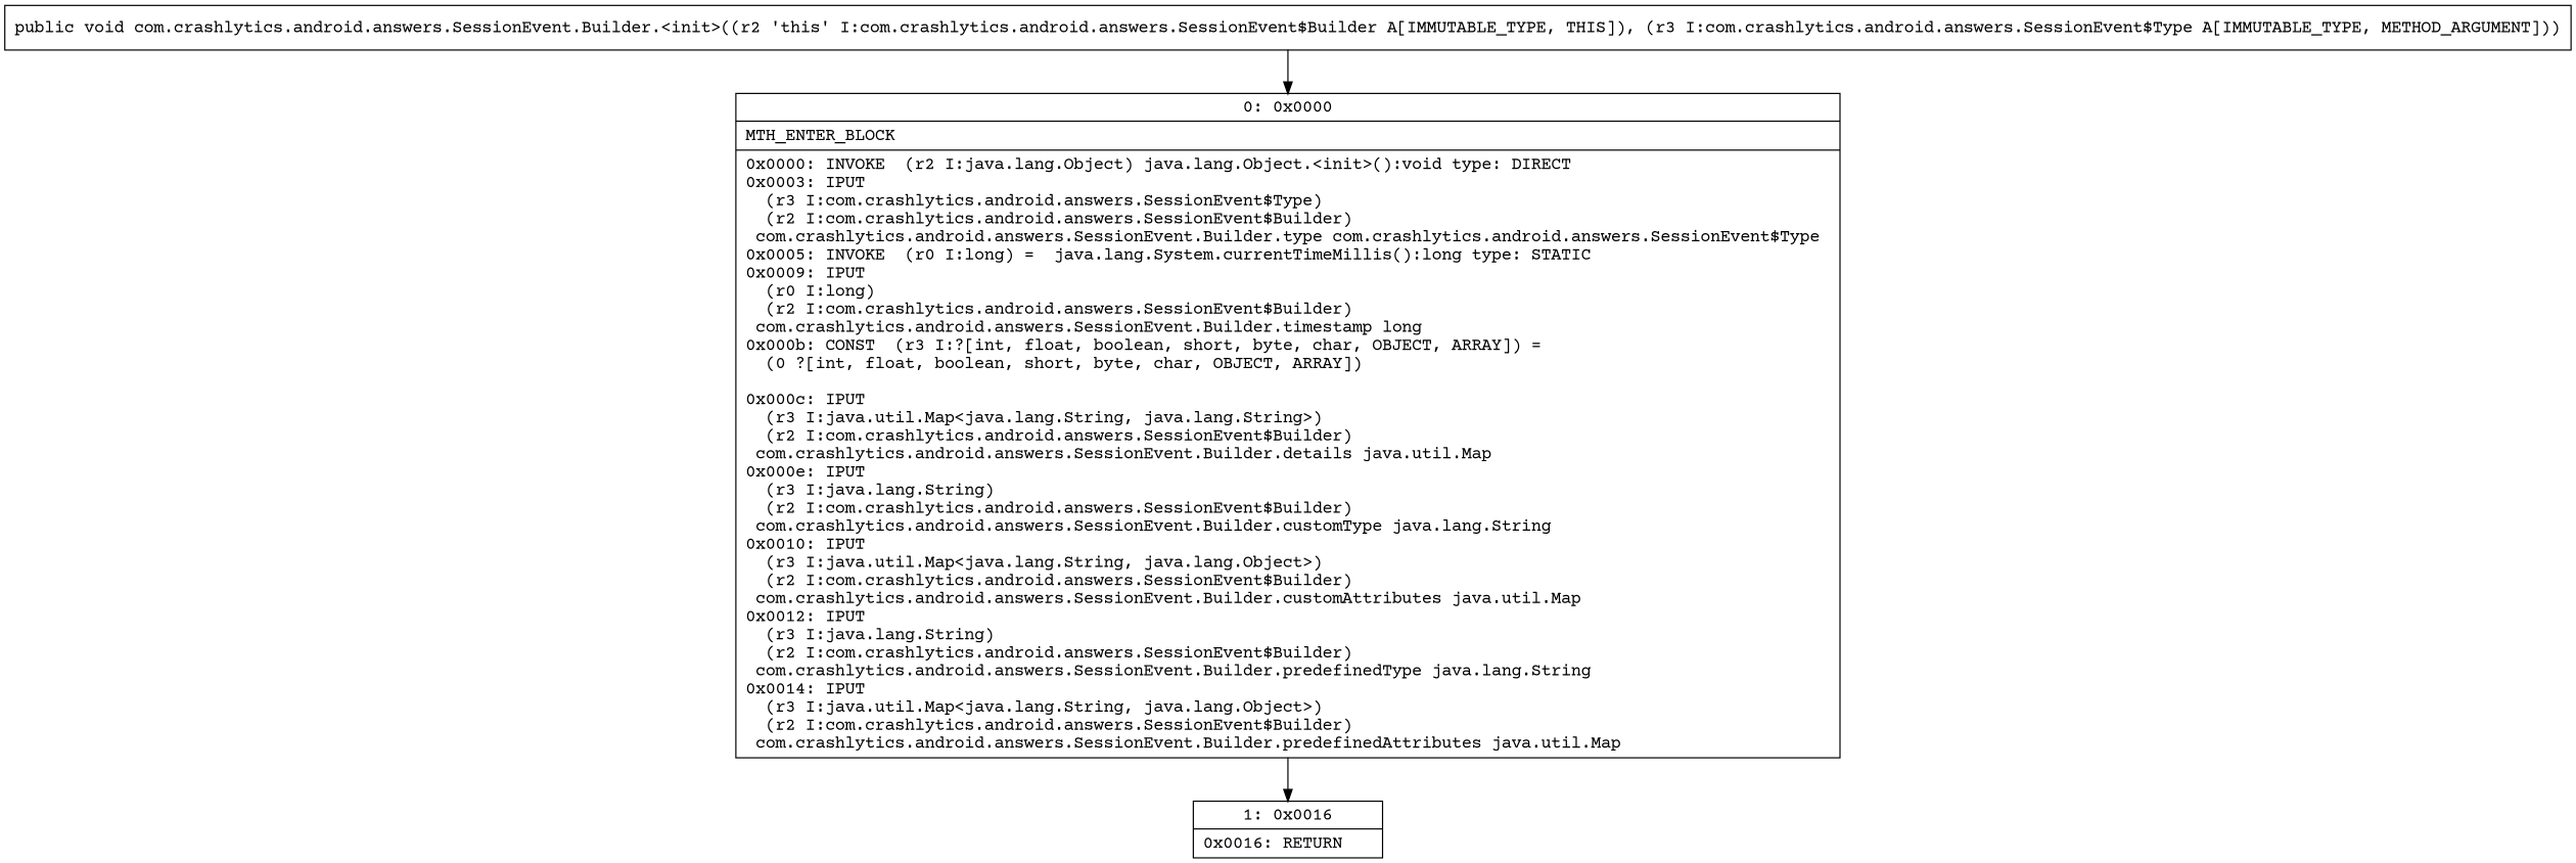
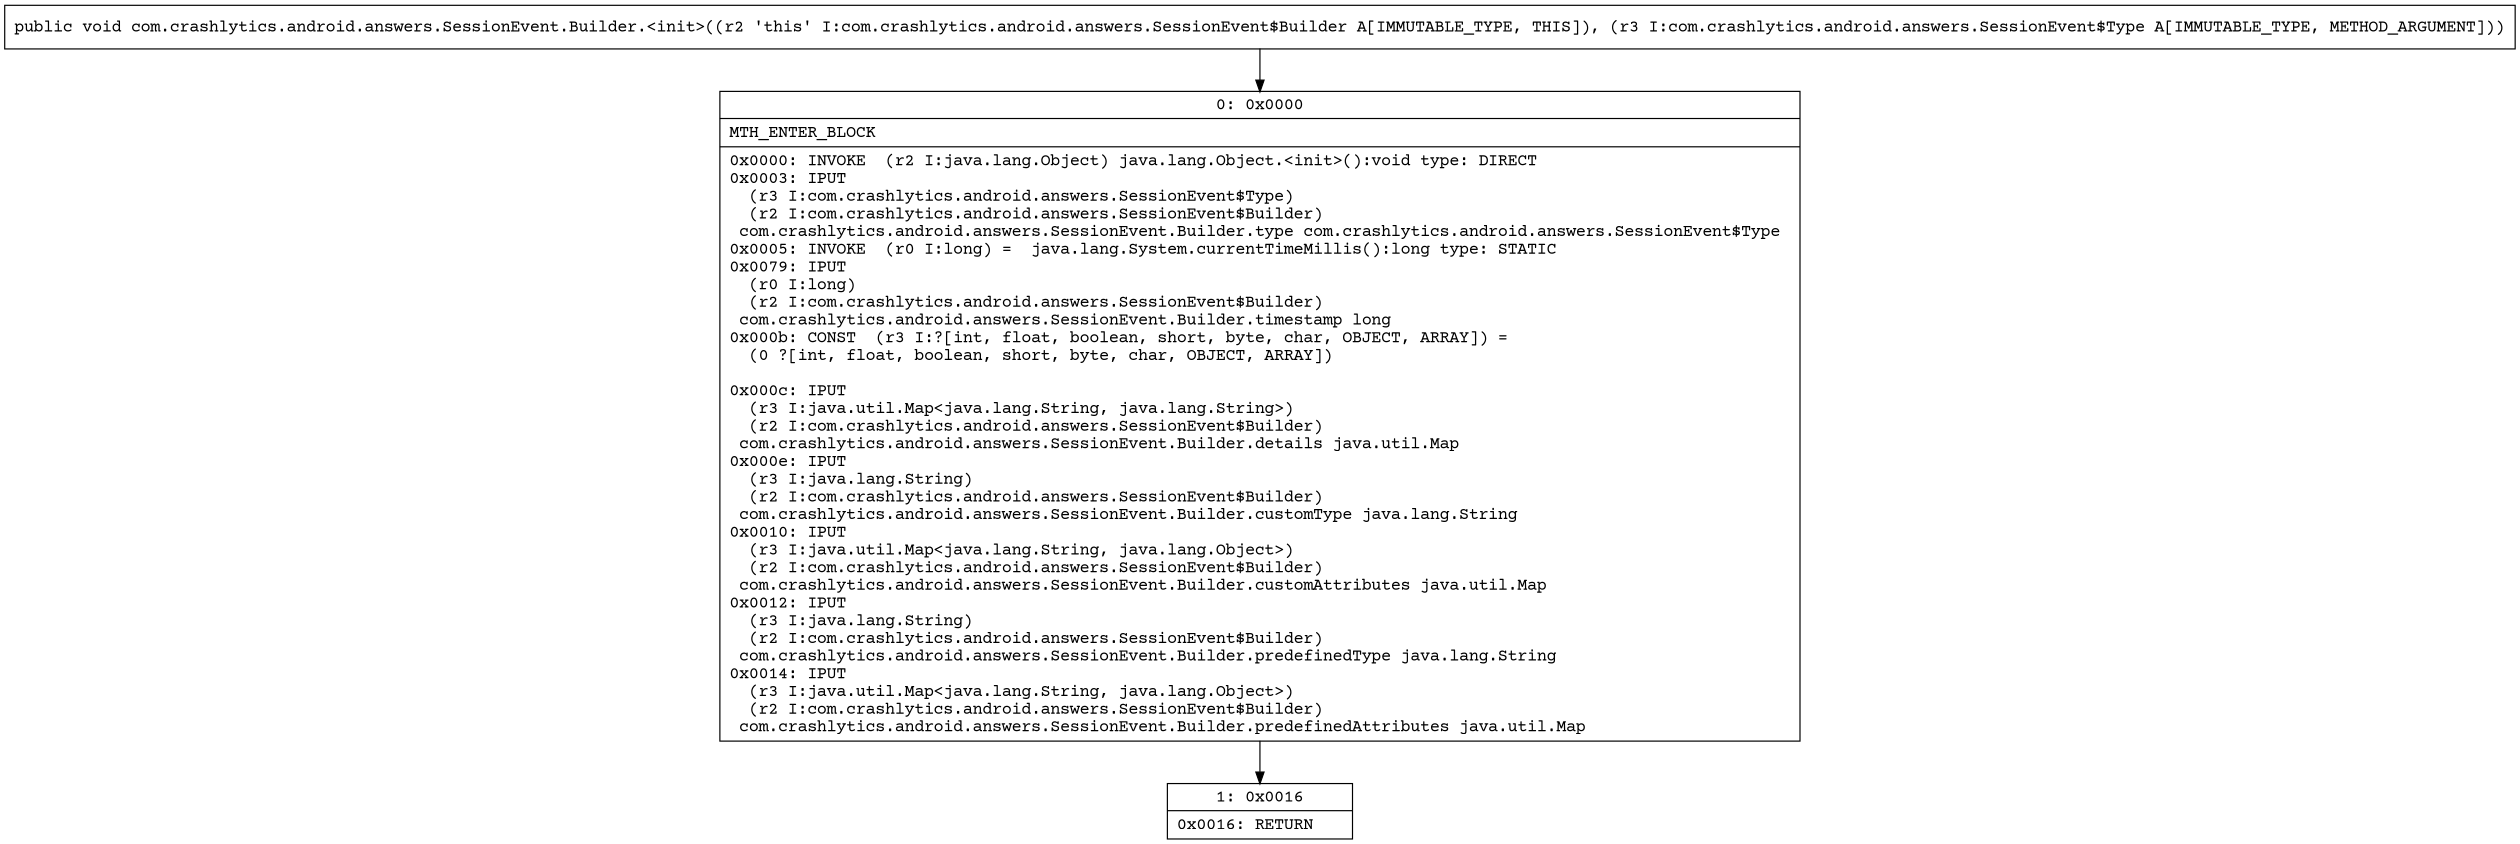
  digraph {
    fontname="Courier Prime"
    node [shape=record fontname="Courier Prime"]
    edge [fontname="Courier Prime"]
-   n1 [label="{0\:\ 0x0000|MTH_ENTER_BLOCK\l|0x0000: INVOKE  (r2 I:java.lang.Object) java.lang.Object.\<init\>():void type: DIRECT \l0x0003: IPUT  \l  (r3 I:com.crashlytics.android.answers.SessionEvent$Type)\l  (r2 I:com.crashlytics.android.answers.SessionEvent$Builder)\l com.crashlytics.android.answers.SessionEvent.Builder.type com.crashlytics.android.answers.SessionEvent$Type \l0x0005: INVOKE  (r0 I:long) =  java.lang.System.currentTimeMillis():long type: STATIC \l0x0009: IPUT  \l  (r0 I:long)\l  (r2 I:com.crashlytics.android.answers.SessionEvent$Builder)\l com.crashlytics.android.answers.SessionEvent.Builder.timestamp long \l0x000b: CONST  (r3 I:?[int, float, boolean, short, byte, char, OBJECT, ARRAY]) = \l  (0 ?[int, float, boolean, short, byte, char, OBJECT, ARRAY])\l \l0x000c: IPUT  \l  (r3 I:java.util.Map\<java.lang.String, java.lang.String\>)\l  (r2 I:com.crashlytics.android.answers.SessionEvent$Builder)\l com.crashlytics.android.answers.SessionEvent.Builder.details java.util.Map \l0x000e: IPUT  \l  (r3 I:java.lang.String)\l  (r2 I:com.crashlytics.android.answers.SessionEvent$Builder)\l com.crashlytics.android.answers.SessionEvent.Builder.customType java.lang.String \l0x0010: IPUT  \l  (r3 I:java.util.Map\<java.lang.String, java.lang.Object\>)\l  (r2 I:com.crashlytics.android.answers.SessionEvent$Builder)\l com.crashlytics.android.answers.SessionEvent.Builder.customAttributes java.util.Map \l0x0012: IPUT  \l  (r3 I:java.lang.String)\l  (r2 I:com.crashlytics.android.answers.SessionEvent$Builder)\l com.crashlytics.android.answers.SessionEvent.Builder.predefinedType java.lang.String \l0x0014: IPUT  \l  (r3 I:java.util.Map\<java.lang.String, java.lang.Object\>)\l  (r2 I:com.crashlytics.android.answers.SessionEvent$Builder)\l com.crashlytics.android.answers.SessionEvent.Builder.predefinedAttributes java.util.Map \l}"]
+   n1 [label="{0\:\ 0x0000|MTH_ENTER_BLOCK\l|0x0000: INVOKE  (r2 I:java.lang.Object) java.lang.Object.\<init\>():void type: DIRECT \l0x0003: IPUT  \l  (r3 I:com.crashlytics.android.answers.SessionEvent$Type)\l  (r2 I:com.crashlytics.android.answers.SessionEvent$Builder)\l com.crashlytics.android.answers.SessionEvent.Builder.type com.crashlytics.android.answers.SessionEvent$Type \l0x0005: INVOKE  (r0 I:long) =  java.lang.System.currentTimeMillis():long type: STATIC \l0x0079: IPUT  \l  (r0 I:long)\l  (r2 I:com.crashlytics.android.answers.SessionEvent$Builder)\l com.crashlytics.android.answers.SessionEvent.Builder.timestamp long \l0x000b: CONST  (r3 I:?[int, float, boolean, short, byte, char, OBJECT, ARRAY]) = \l  (0 ?[int, float, boolean, short, byte, char, OBJECT, ARRAY])\l \l0x000c: IPUT  \l  (r3 I:java.util.Map\<java.lang.String, java.lang.String\>)\l  (r2 I:com.crashlytics.android.answers.SessionEvent$Builder)\l com.crashlytics.android.answers.SessionEvent.Builder.details java.util.Map \l0x000e: IPUT  \l  (r3 I:java.lang.String)\l  (r2 I:com.crashlytics.android.answers.SessionEvent$Builder)\l com.crashlytics.android.answers.SessionEvent.Builder.customType java.lang.String \l0x0010: IPUT  \l  (r3 I:java.util.Map\<java.lang.String, java.lang.Object\>)\l  (r2 I:com.crashlytics.android.answers.SessionEvent$Builder)\l com.crashlytics.android.answers.SessionEvent.Builder.customAttributes java.util.Map \l0x0012: IPUT  \l  (r3 I:java.lang.String)\l  (r2 I:com.crashlytics.android.answers.SessionEvent$Builder)\l com.crashlytics.android.answers.SessionEvent.Builder.predefinedType java.lang.String \l0x0014: IPUT  \l  (r3 I:java.util.Map\<java.lang.String, java.lang.Object\>)\l  (r2 I:com.crashlytics.android.answers.SessionEvent$Builder)\l com.crashlytics.android.answers.SessionEvent.Builder.predefinedAttributes java.util.Map \l}"]
    n2 [label="{1\:\ 0x0016|0x0016: RETURN   \l}"]
    n3 [label="{public void com.crashlytics.android.answers.SessionEvent.Builder.\<init\>((r2 'this' I:com.crashlytics.android.answers.SessionEvent$Builder A[IMMUTABLE_TYPE, THIS]), (r3 I:com.crashlytics.android.answers.SessionEvent$Type A[IMMUTABLE_TYPE, METHOD_ARGUMENT])) }"]
    n1 -> n2
    n3 -> n1
  }
